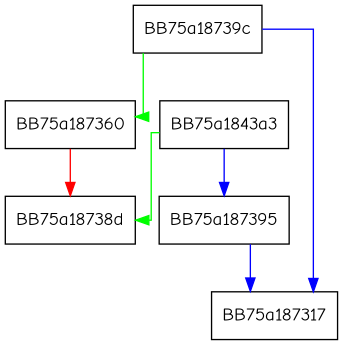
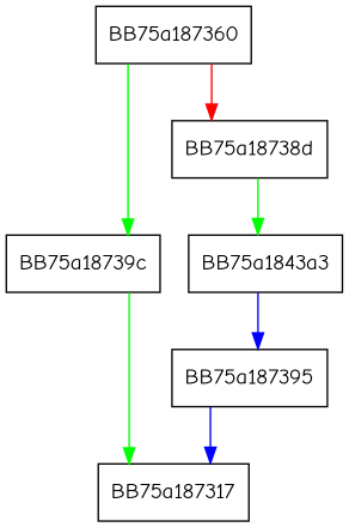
  digraph {
    fontname="Comic Neue"
    splines=ortho
    node [fontname="Comic Neue" shape=box]
    edge [color=blue fontname="Comic Neue"]
    BB75a187360
    BB75a18739c
    BB75a18738d
    n4 [label=BB75a187317]
    n5 [label=BB75a1843a3]
    BB75a187395
-   BB75a18739c -> BB75a187360 [color=green]
+   BB75a187360 -> BB75a18739c [color=green]
    BB75a187360 -> BB75a18738d [color=red]
-   BB75a18739c -> n4
-   n5 -> BB75a18738d [color=green]
+   BB75a18739c -> n4 [color=green]
+   BB75a18738d -> n5 [color=green]
    n5 -> BB75a187395
    BB75a187395 -> n4
  }
